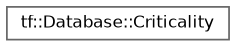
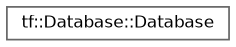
  digraph {
    rankdir=LR
-   n1 [color=grey40 fillcolor=white fontname=Helvetica fontsize=10 height=0.2 label="tf::Database::Criticality" shape=box style=filled width=0.4]
+   n1 [color=grey40 fillcolor=white fontname=Helvetica fontsize=10 height=0.2 label="tf::Database::Database" shape=box style=filled width=0.4]
  }
